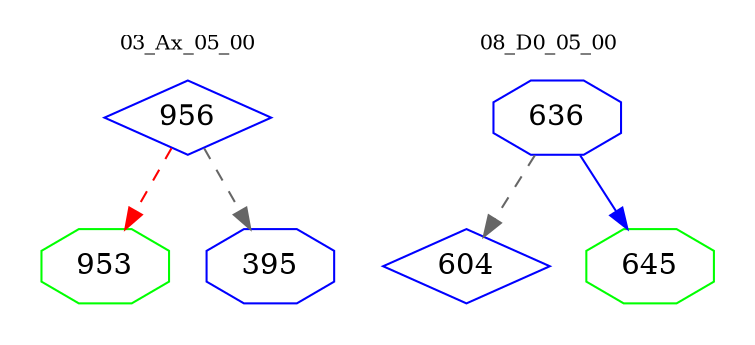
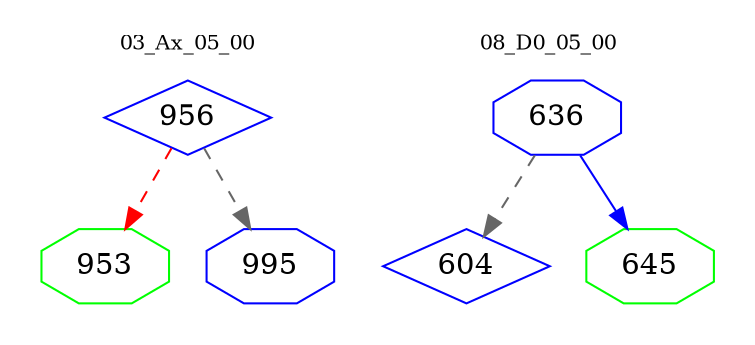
  digraph {
    node [color=blue shape=octagon]
    edge [color=gray40 style=dashed]
    n1 [label=956 shape=diamond]
    n2 [color=green label=953]
-   n3 [label=395]
+   n3 [label=995]
    n4 [label=636]
    n5 [label=604 shape=diamond]
    n6 [color=green label=645]
    subgraph cluster_1 {
      color=white
      fontsize=10
      label="03_Ax_05_00"
      n1
      n2
      n3
    }
    subgraph cluster_2 {
      color=white
      fontsize=10
      label="08_D0_05_00"
      n4
      n5
      n6
    }
    n1 -> n2 [color=red]
    n1 -> n3
    n4 -> n5
    n4 -> n6 [color=blue style=solid]
  }
